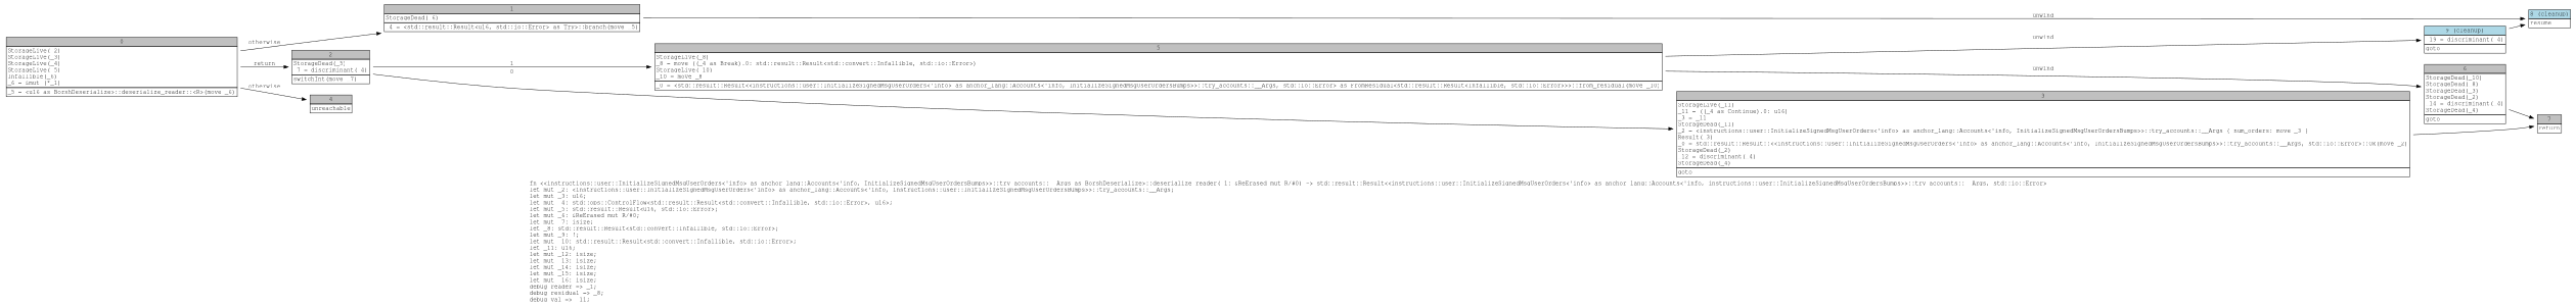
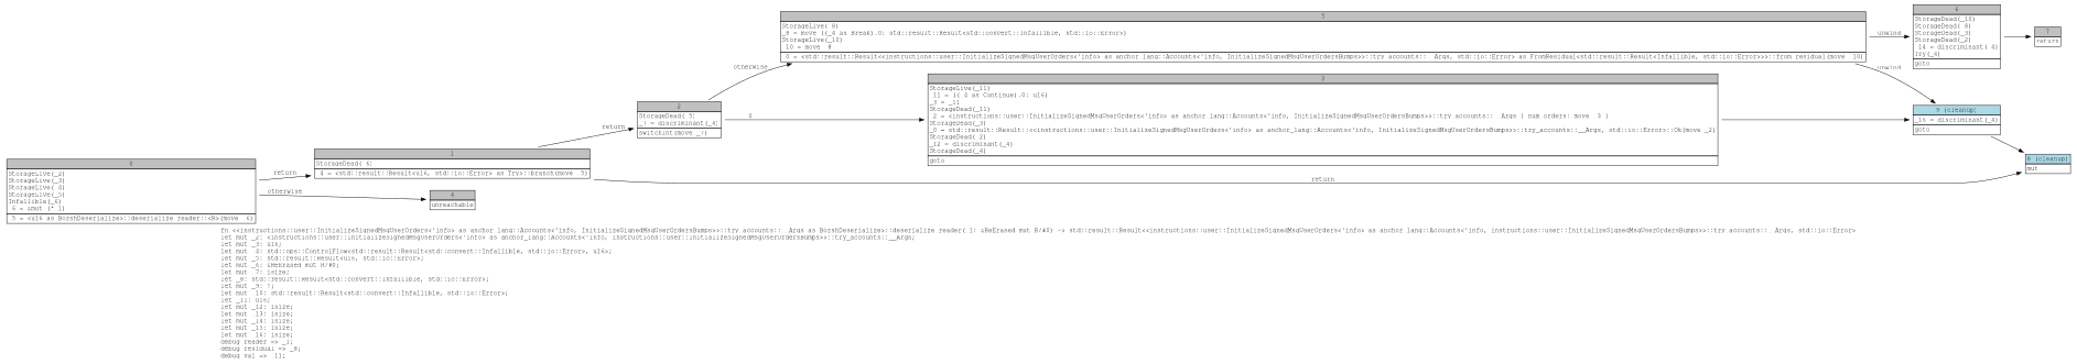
  digraph {
    fontname="Courier, monospace"
    label=<fn &lt;&lt;instructions::user::InitializeSignedMsgUserOrders&lt;'info&gt; as anchor_lang::Accounts&lt;'info, InitializeSignedMsgUserOrdersBumps&gt;&gt;::try_accounts::__Args as BorshDeserialize&gt;::deserialize_reader(_1: &amp;ReErased mut R/#0) -&gt; std::result::Result&lt;&lt;instructions::user::InitializeSignedMsgUserOrders&lt;'info&gt; as anchor_lang::Accounts&lt;'info, instructions::user::InitializeSignedMsgUserOrdersBumps&gt;&gt;::try_accounts::__Args, std::io::Error&gt;<br align="left"/>let mut _2: &lt;instructions::user::InitializeSignedMsgUserOrders&lt;'info&gt; as anchor_lang::Accounts&lt;'info, instructions::user::InitializeSignedMsgUserOrdersBumps&gt;&gt;::try_accounts::__Args;<br align="left"/>let mut _3: u16;<br align="left"/>let mut _4: std::ops::ControlFlow&lt;std::result::Result&lt;std::convert::Infallible, std::io::Error&gt;, u16&gt;;<br align="left"/>let mut _5: std::result::Result&lt;u16, std::io::Error&gt;;<br align="left"/>let mut _6: &amp;ReErased mut R/#0;<br align="left"/>let mut _7: isize;<br align="left"/>let _8: std::result::Result&lt;std::convert::Infallible, std::io::Error&gt;;<br align="left"/>let mut _9: !;<br align="left"/>let mut _10: std::result::Result&lt;std::convert::Infallible, std::io::Error&gt;;<br align="left"/>let _11: u16;<br align="left"/>let mut _12: isize;<br align="left"/>let mut _13: isize;<br align="left"/>let mut _14: isize;<br align="left"/>let mut _15: isize;<br align="left"/>let mut _16: isize;<br align="left"/>debug reader =&gt; _1;<br align="left"/>debug residual =&gt; _8;<br align="left"/>debug val =&gt; _11;<br align="left"/>>
    rankdir=LR
    node [fontname="Courier, monospace" shape=none]
    edge [fontname="Courier, monospace"]
    n1 [label=<<table border="0" cellborder="1" cellspacing="0"><tr><td bgcolor="gray" align="center" colspan="1">0</td></tr><tr><td align="left" balign="left">StorageLive(_2)<br/>StorageLive(_3)<br/>StorageLive(_4)<br/>StorageLive(_5)<br/>Infallible(_6)<br/>_6 = &amp;mut (*_1)<br/></td></tr><tr><td align="left">_5 = &lt;u16 as BorshDeserialize&gt;::deserialize_reader::&lt;R&gt;(move _6)</td></tr></table>>]
    n2 [label=<<table border="0" cellborder="1" cellspacing="0"><tr><td bgcolor="gray" align="center" colspan="1">1</td></tr><tr><td align="left" balign="left">StorageDead(_6)<br/></td></tr><tr><td align="left">_4 = &lt;std::result::Result&lt;u16, std::io::Error&gt; as Try&gt;::branch(move _5)</td></tr></table>>]
    n3 [label=<<table border="0" cellborder="1" cellspacing="0"><tr><td bgcolor="gray" align="center" colspan="1">4</td></tr><tr><td align="left">unreachable</td></tr></table>>]
    n4 [label=<<table border="0" cellborder="1" cellspacing="0"><tr><td bgcolor="gray" align="center" colspan="1">2</td></tr><tr><td align="left" balign="left">StorageDead(_5)<br/>_7 = discriminant(_4)<br/></td></tr><tr><td align="left">switchInt(move _7)</td></tr></table>>]
-   n5 [label=<<table border="0" cellborder="1" cellspacing="0"><tr><td bgcolor="lightblue" align="center" colspan="1">8 (cleanup)</td></tr><tr><td align="left">resume</td></tr></table>>]
-   n6 [label=<<table border="0" cellborder="1" cellspacing="0"><tr><td bgcolor="gray" align="center" colspan="1">3</td></tr><tr><td align="left" balign="left">StorageLive(_11)<br/>_11 = ((_4 as Continue).0: u16)<br/>_3 = _11<br/>StorageDead(_11)<br/>_2 = &lt;instructions::user::InitializeSignedMsgUserOrders&lt;'info&gt; as anchor_lang::Accounts&lt;'info, InitializeSignedMsgUserOrdersBumps&gt;&gt;::try_accounts::__Args { num_orders: move _3 }<br/>Result(_3)<br/>_0 = std::result::Result::&lt;&lt;instructions::user::InitializeSignedMsgUserOrders&lt;'info&gt; as anchor_lang::Accounts&lt;'info, InitializeSignedMsgUserOrdersBumps&gt;&gt;::try_accounts::__Args, std::io::Error&gt;::Ok(move _2)<br/>StorageDead(_2)<br/>_12 = discriminant(_4)<br/>StorageDead(_4)<br/></td></tr><tr><td align="left">goto</td></tr></table>>]
+   n5 [label=<<table border="0" cellborder="1" cellspacing="0"><tr><td bgcolor="lightblue" align="center" colspan="1">8 (cleanup)</td></tr><tr><td align="left">mut</td></tr></table>>]
+   n6 [label=<<table border="0" cellborder="1" cellspacing="0"><tr><td bgcolor="gray" align="center" colspan="1">3</td></tr><tr><td align="left" balign="left">StorageLive(_11)<br/>_11 = ((_4 as Continue).0: u16)<br/>_3 = _11<br/>StorageDead(_11)<br/>_2 = &lt;instructions::user::InitializeSignedMsgUserOrders&lt;'info&gt; as anchor_lang::Accounts&lt;'info, InitializeSignedMsgUserOrdersBumps&gt;&gt;::try_accounts::__Args { num_orders: move _3 }<br/>StorageDead(_3)<br/>_0 = std::result::Result::&lt;&lt;instructions::user::InitializeSignedMsgUserOrders&lt;'info&gt; as anchor_lang::Accounts&lt;'info, InitializeSignedMsgUserOrdersBumps&gt;&gt;::try_accounts::__Args, std::io::Error&gt;::Ok(move _2)<br/>StorageDead(_2)<br/>_12 = discriminant(_4)<br/>StorageDead(_4)<br/></td></tr><tr><td align="left">goto</td></tr></table>>]
    n7 [label=<<table border="0" cellborder="1" cellspacing="0"><tr><td bgcolor="gray" align="center" colspan="1">5</td></tr><tr><td align="left" balign="left">StorageLive(_8)<br/>_8 = move ((_4 as Break).0: std::result::Result&lt;std::convert::Infallible, std::io::Error&gt;)<br/>StorageLive(_10)<br/>_10 = move _8<br/></td></tr><tr><td align="left">_0 = &lt;std::result::Result&lt;&lt;instructions::user::InitializeSignedMsgUserOrders&lt;'info&gt; as anchor_lang::Accounts&lt;'info, InitializeSignedMsgUserOrdersBumps&gt;&gt;::try_accounts::__Args, std::io::Error&gt; as FromResidual&lt;std::result::Result&lt;Infallible, std::io::Error&gt;&gt;&gt;::from_residual(move _10)</td></tr></table>>]
    n8 [label=<<table border="0" cellborder="1" cellspacing="0"><tr><td bgcolor="gray" align="center" colspan="1">7</td></tr><tr><td align="left">return</td></tr></table>>]
-   n9 [label=<<table border="0" cellborder="1" cellspacing="0"><tr><td bgcolor="gray" align="center" colspan="1">6</td></tr><tr><td align="left" balign="left">StorageDead(_10)<br/>StorageDead(_8)<br/>StorageDead(_3)<br/>StorageDead(_2)<br/>_14 = discriminant(_4)<br/>StorageDead(_4)<br/></td></tr><tr><td align="left">goto</td></tr></table>>]
-   n10 [label=<<table border="0" cellborder="1" cellspacing="0"><tr><td bgcolor="lightblue" align="center" colspan="1">9 (cleanup)</td></tr><tr><td align="left" balign="left">_19 = discriminant(_4)<br/></td></tr><tr><td align="left">goto</td></tr></table>>]
-   n1 -> n2 [label=otherwise]
+   n9 [label=<<table border="0" cellborder="1" cellspacing="0"><tr><td bgcolor="gray" align="center" colspan="1">6</td></tr><tr><td align="left" balign="left">StorageDead(_10)<br/>StorageDead(_8)<br/>StorageDead(_3)<br/>StorageDead(_2)<br/>_14 = discriminant(_4)<br/>Try(_4)<br/></td></tr><tr><td align="left">goto</td></tr></table>>]
+   n10 [label=<<table border="0" cellborder="1" cellspacing="0"><tr><td bgcolor="lightblue" align="center" colspan="1">9 (cleanup)</td></tr><tr><td align="left" balign="left">_16 = discriminant(_4)<br/></td></tr><tr><td align="left">goto</td></tr></table>>]
+   n1 -> n2 [label=return]
    n1 -> n3 [label=otherwise]
-   n1 -> n4 [label=return]
-   n2 -> n5 [label=unwind]
+   n2 -> n4 [label=return]
+   n2 -> n5 [label=return]
    n4 -> n6 [label=0]
-   n4 -> n7 [label=1]
-   n6 -> n8
+   n4 -> n7 [label=otherwise]
+   n6 -> n10
    n7 -> n9 [label=unwind]
    n7 -> n10 [label=unwind]
    n9 -> n8
    n10 -> n5
  }
